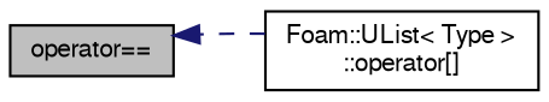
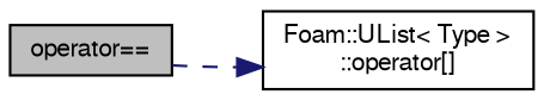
  digraph {
    rankdir=LR
    node [color=black fontname=FreeSans fontsize=10 shape=record]
    n1 [fillcolor=grey75 fontcolor=black height=0.2 label="operator==" style=filled width=0.4]
    n2 [height=0.2 label="Foam::UList\< Type \>\l::operator[]" width=0.4]
-   n2 -> n1 [color=midnightblue fontname=FreeSans fontsize=10 labelfontname=FreeSans labelfontsize=10 style=dashed arrowhead=normal]
+   n1 -> n2 [color=midnightblue fontname=FreeSans fontsize=10 labelfontname=FreeSans labelfontsize=10 style=dashed arrowhead=normal]
  }
